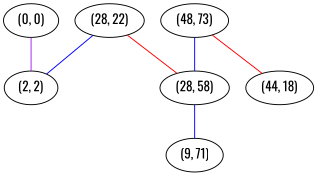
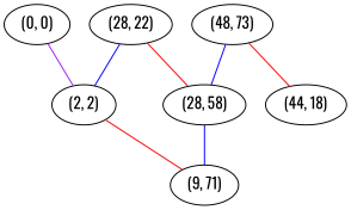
  graph {
    fontname=Oswald
    node [fontname=Oswald]
    edge [color=red fontname=Oswald weight=1]
    "(0, 0)"
    "(2, 2)"
    "(9, 71)"
    "(48, 73)"
    "(44, 18)"
    "(28, 58)"
    "(28, 22)"
    "(0, 0)" -- "(2, 2)" [color=purple weight=4]
+   "(2, 2)" -- "(9, 71)"
    "(48, 73)" -- "(44, 18)"
    "(48, 73)" -- "(28, 58)" [color=blue weight=3]
    "(28, 58)" -- "(9, 71)" [color=blue weight=3]
    "(28, 22)" -- "(2, 2)" [color=blue weight=3]
    "(28, 22)" -- "(28, 58)"
  }
